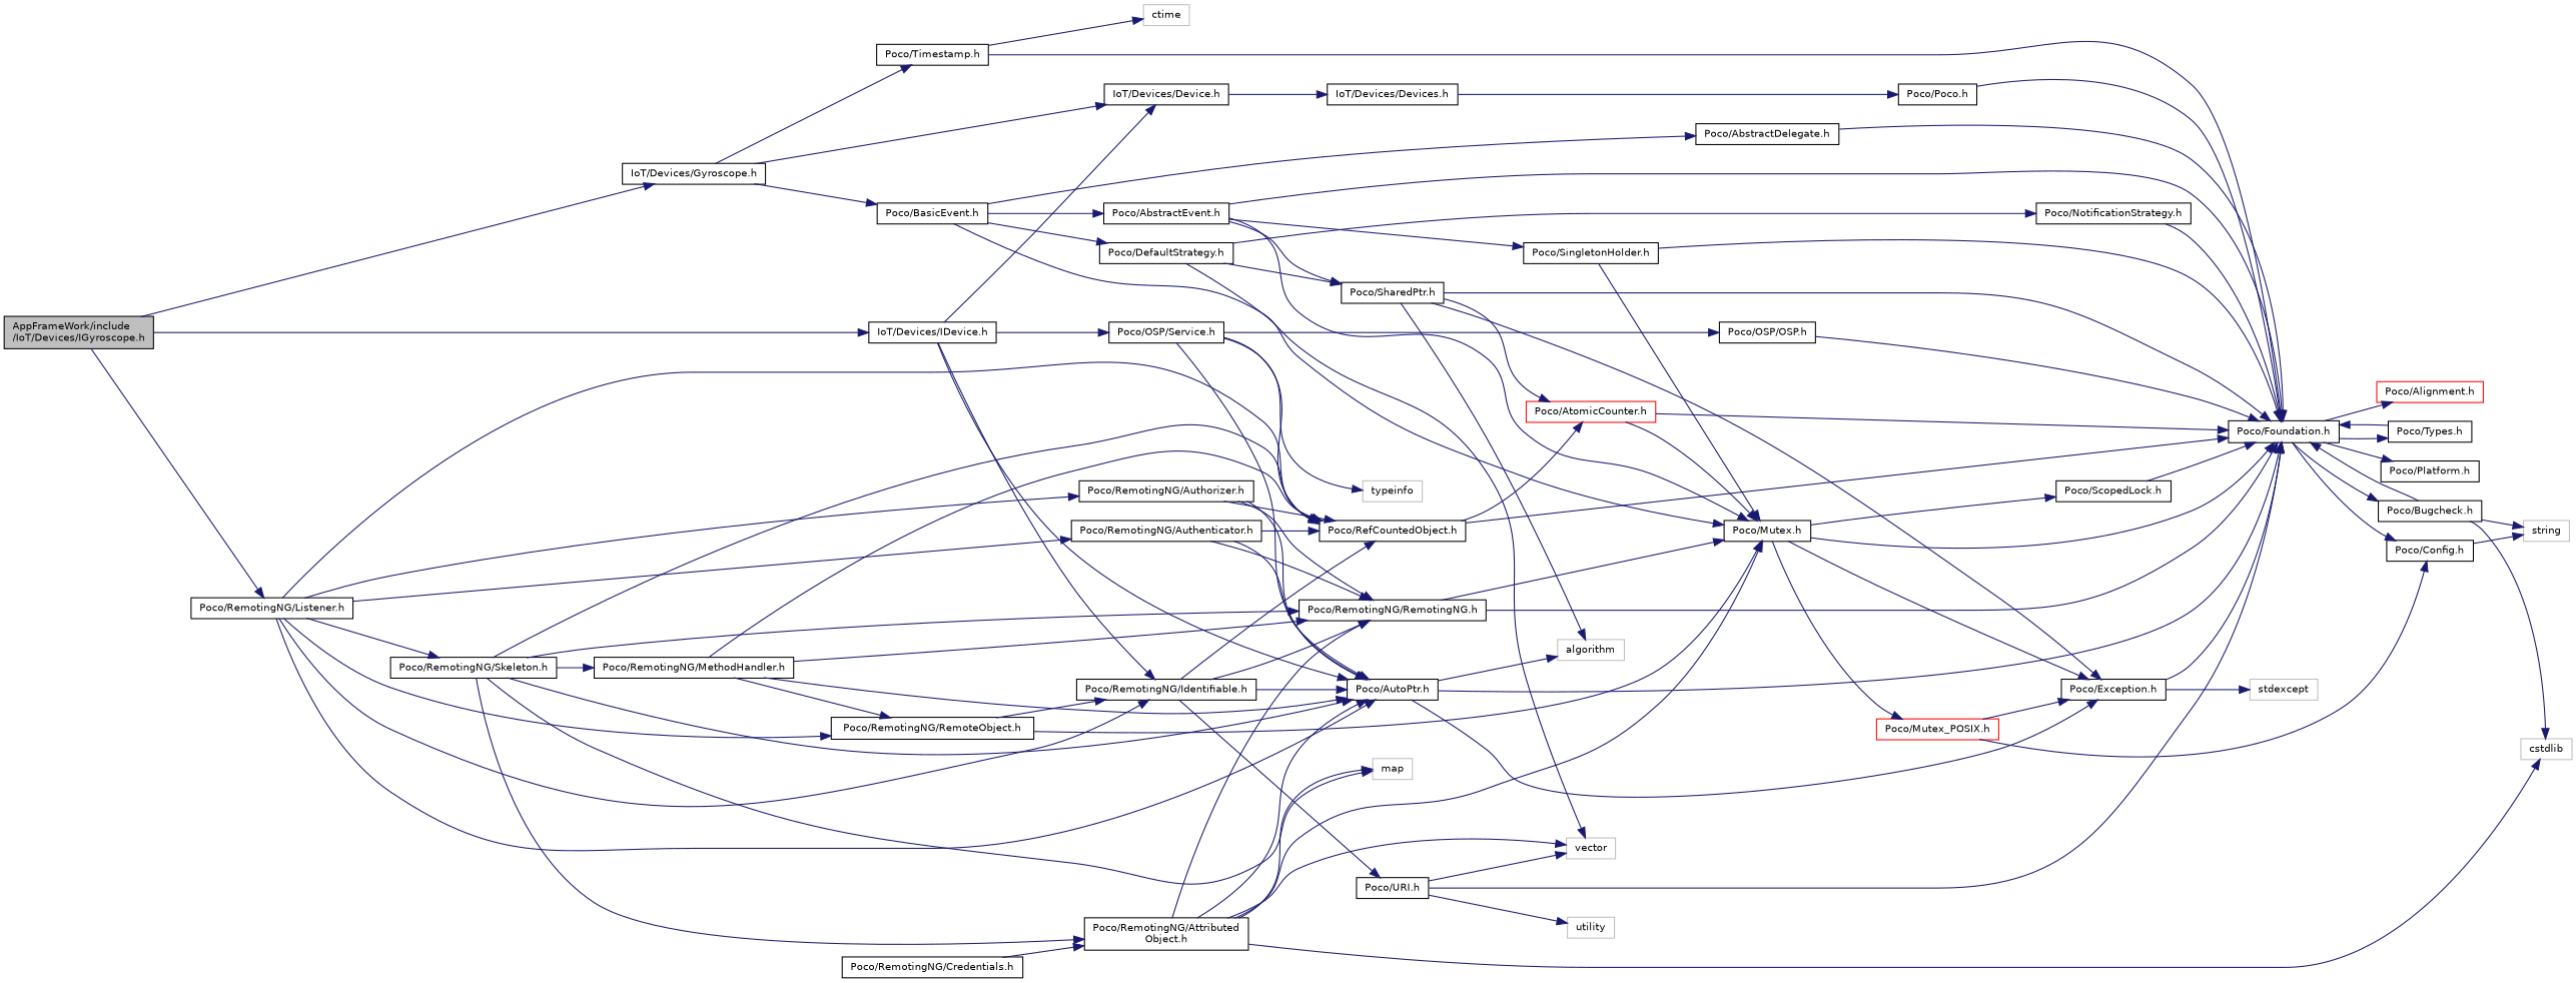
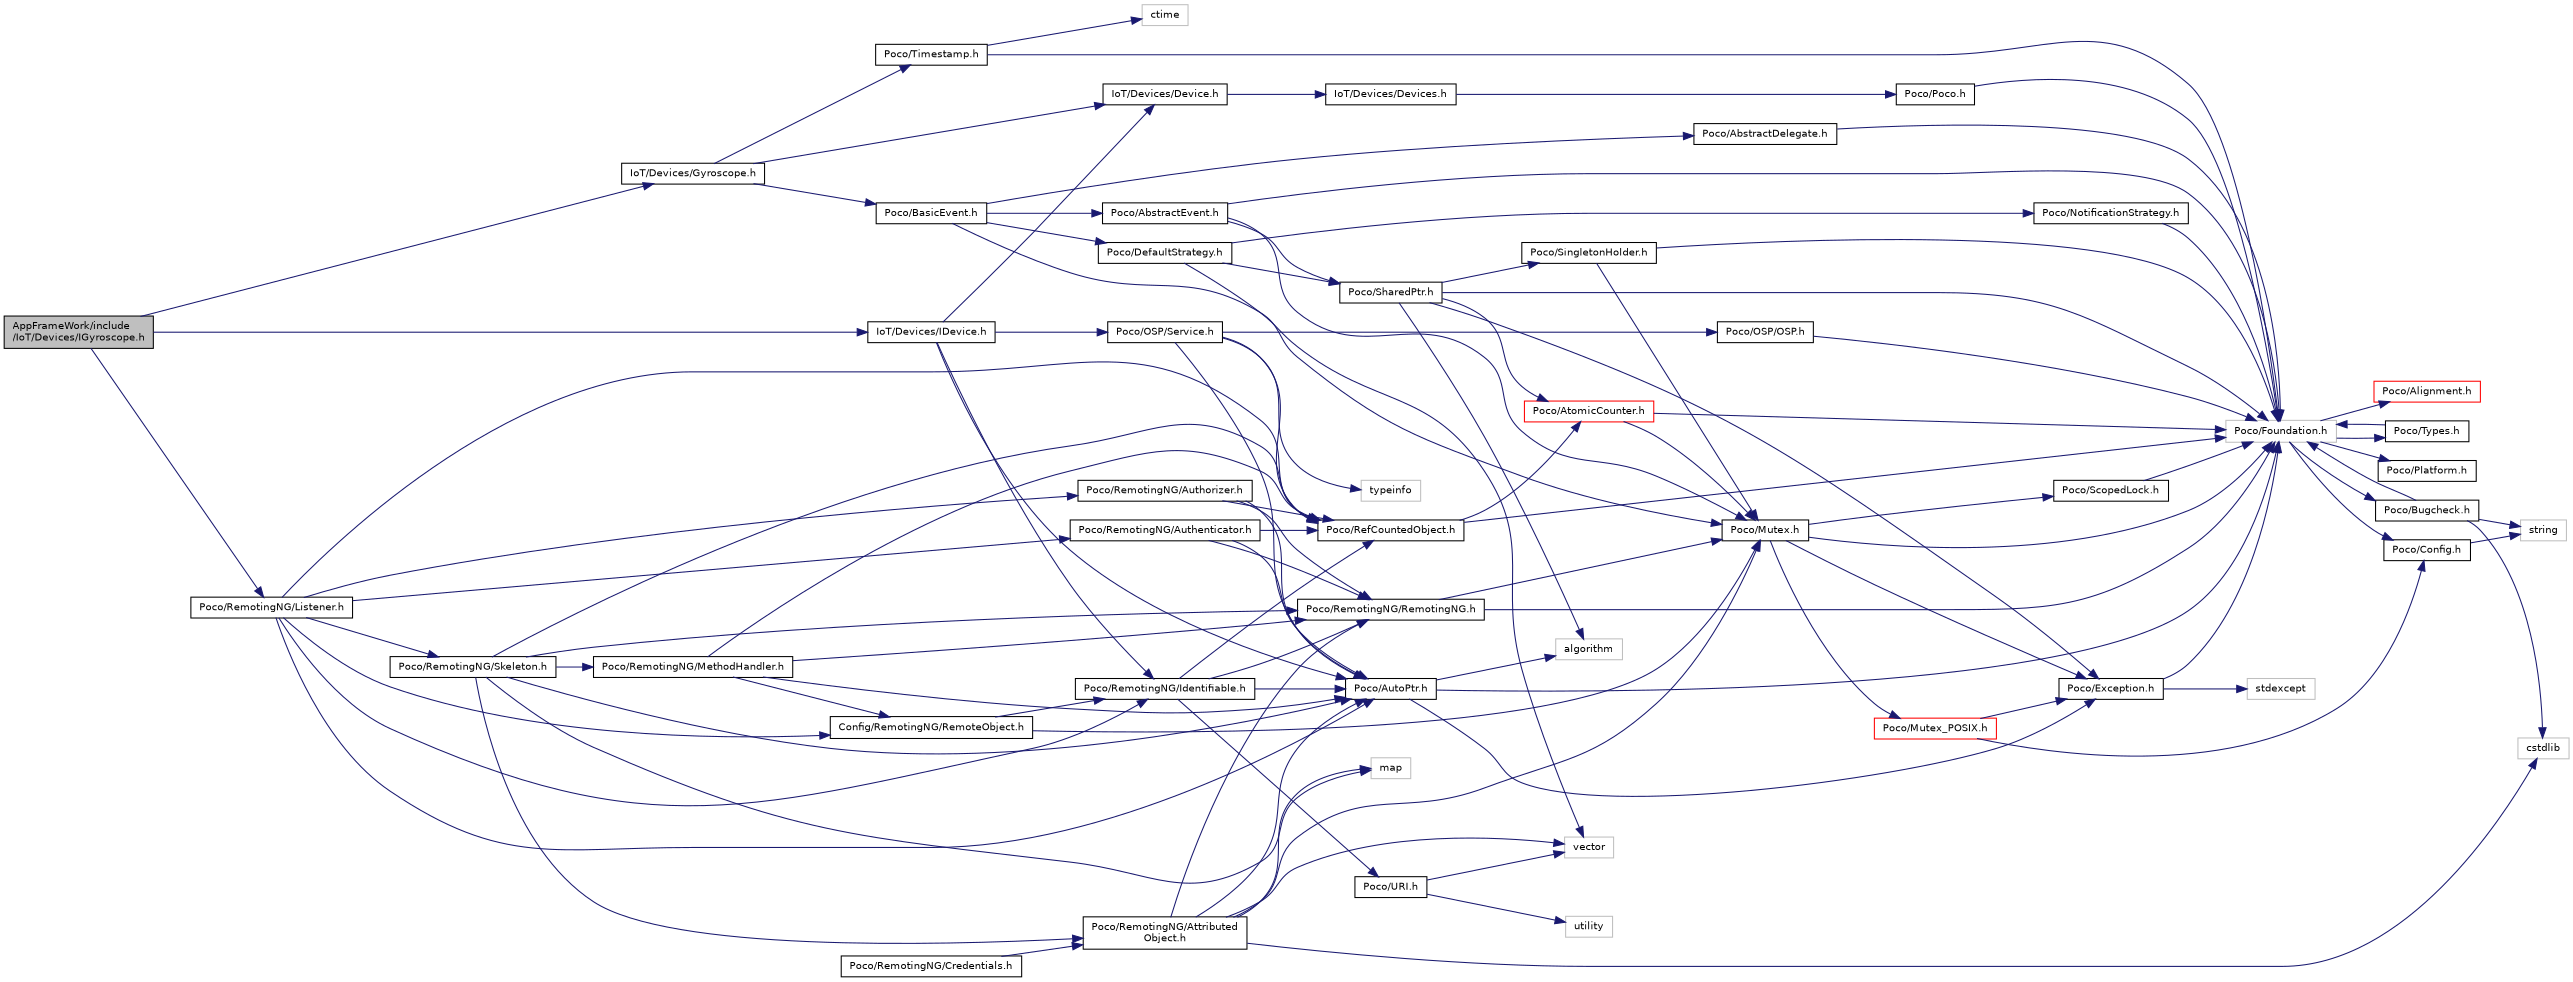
  digraph {
    rankdir=LR
    node [color=black fillcolor=white fontname=Helvetica fontsize=10 shape=record style=filled]
    edge [color=midnightblue fontname=Helvetica fontsize=10 labelfontname=Helvetica labelfontsize=10 style=solid]
    n1 [fillcolor=grey75 fontcolor=black height=0.2 label="AppFrameWork/include\l/IoT/Devices/IGyroscope.h" width=0.4]
    n2 [height=0.2 label="IoT/Devices/Gyroscope.h" width=0.4]
    n3 [height=0.2 label="IoT/Devices/IDevice.h" width=0.4]
    n4 [height=0.2 label="Poco/RemotingNG/Listener.h" width=0.4]
    n5 [height=0.2 label="IoT/Devices/Device.h" width=0.4]
    n6 [height=0.2 label="Poco/BasicEvent.h" width=0.4]
    n7 [height=0.2 label="Poco/Timestamp.h" width=0.4]
    n8 [height=0.2 label="Poco/AutoPtr.h" width=0.4]
    n9 [height=0.2 label="Poco/OSP/Service.h" width=0.4]
    n10 [height=0.2 label="Poco/RemotingNG/Identifiable.h" width=0.4]
    n11 [height=0.2 label="Poco/RefCountedObject.h" width=0.4]
-   n12 [height=0.2 label="Poco/RemotingNG/RemoteObject.h" width=0.4]
+   n12 [height=0.2 label="Config/RemotingNG/RemoteObject.h" width=0.4]
    n13 [height=0.2 label="Poco/RemotingNG/Skeleton.h" width=0.4]
    n14 [height=0.2 label="Poco/RemotingNG/Authenticator.h" width=0.4]
    n15 [height=0.2 label="Poco/RemotingNG/Authorizer.h" width=0.4]
    n16 [height=0.2 label="IoT/Devices/Devices.h" width=0.4]
    n17 [height=0.2 label="Poco/AbstractEvent.h" width=0.4]
    n18 [height=0.2 label="Poco/Mutex.h" width=0.4]
    n19 [height=0.2 label="Poco/DefaultStrategy.h" width=0.4]
    n20 [height=0.2 label="Poco/AbstractDelegate.h" width=0.4]
-   n21 [height=0.2 label="Poco/Foundation.h" width=0.4]
+   n21 [color=grey75 height=0.2 label="Poco/Foundation.h" width=0.4]
    n22 [color=grey75 height=0.2 label=ctime width=0.4]
    n23 [height=0.2 label="Poco/Poco.h" width=0.4]
    n24 [height=0.2 label="Poco/Config.h" width=0.4]
    n25 [height=0.2 label="Poco/Platform.h" width=0.4]
    n26 [color=red height=0.2 label="Poco/Alignment.h" width=0.4]
    n27 [height=0.2 label="Poco/Bugcheck.h" width=0.4]
    n28 [height=0.2 label="Poco/Types.h" width=0.4]
    n29 [color=grey75 height=0.2 label=string width=0.4]
    n30 [color=grey75 height=0.2 label=cstdlib width=0.4]
    n31 [height=0.2 label="Poco/SingletonHolder.h" width=0.4]
    n32 [height=0.2 label="Poco/SharedPtr.h" width=0.4]
    n33 [height=0.2 label="Poco/Exception.h" width=0.4]
    n34 [height=0.2 label="Poco/ScopedLock.h" width=0.4]
    n35 [color=red height=0.2 label="Poco/Mutex_POSIX.h" width=0.4]
    n36 [height=0.2 label="Poco/NotificationStrategy.h" width=0.4]
    n37 [color=grey75 height=0.2 label=vector width=0.4]
    n38 [color=red height=0.2 label="Poco/AtomicCounter.h" width=0.4]
    n39 [color=grey75 height=0.2 label=algorithm width=0.4]
    n40 [color=grey75 height=0.2 label=stdexcept width=0.4]
    n41 [height=0.2 label="Poco/OSP/OSP.h" width=0.4]
    n42 [color=grey75 height=0.2 label=typeinfo width=0.4]
    n43 [height=0.2 label="Poco/RemotingNG/RemotingNG.h" width=0.4]
    n44 [height=0.2 label="Poco/URI.h" width=0.4]
    n45 [color=grey75 height=0.2 label=utility width=0.4]
    n46 [height=0.2 label="Poco/RemotingNG/Attributed\lObject.h" width=0.4]
    n47 [color=grey75 height=0.2 label=map width=0.4]
    n48 [height=0.2 label="Poco/RemotingNG/MethodHandler.h" width=0.4]
    n49 [height=0.2 label="Poco/RemotingNG/Credentials.h" width=0.4]
    n1 -> n2
    n1 -> n3
    n1 -> n4
    n2 -> n5
    n2 -> n6
    n2 -> n7
    n3 -> n5
    n3 -> n8
    n3 -> n9
    n3 -> n10
    n4 -> n8
    n4 -> n10
    n4 -> n11
    n4 -> n12
    n4 -> n13
    n4 -> n14
    n4 -> n15
    n5 -> n16
    n6 -> n17
    n6 -> n18
    n6 -> n19
    n6 -> n20
    n7 -> n21
    n7 -> n22
    n8 -> n21
    n8 -> n33
    n8 -> n39
    n9 -> n8
    n9 -> n11
    n9 -> n41
    n9 -> n42
    n10 -> n8
    n10 -> n11
    n10 -> n43
    n10 -> n44
    n11 -> n21
    n11 -> n38
    n12 -> n10
    n12 -> n18
    n13 -> n8
    n13 -> n11
    n13 -> n43
    n13 -> n46
    n13 -> n47
    n13 -> n48
    n14 -> n8
    n14 -> n11
    n14 -> n43
    n15 -> n8
    n15 -> n11
    n15 -> n43
    n16 -> n23
    n17 -> n18
    n17 -> n21
-   n17 -> n31
+   n32 -> n31
    n17 -> n32
    n18 -> n21
    n18 -> n33
    n18 -> n34
    n18 -> n35
    n19 -> n32
    n19 -> n36
    n19 -> n37
    n20 -> n21
    n21 -> n24
    n21 -> n25
    n21 -> n26
    n21 -> n27
    n21 -> n28
    n23 -> n21
    n24 -> n29
    n27 -> n21
    n27 -> n29
    n27 -> n30
    n28 -> n21
    n31 -> n18
    n31 -> n21
    n32 -> n21
    n32 -> n33
    n32 -> n38
    n32 -> n39
    n33 -> n21
    n33 -> n40
    n34 -> n21
    n35 -> n24
    n35 -> n33
    n36 -> n21
    n38 -> n18
    n38 -> n21
    n41 -> n21
    n43 -> n18
    n43 -> n21
-   n44 -> n21
    n44 -> n37
    n44 -> n45
    n46 -> n8
    n46 -> n18
    n46 -> n30
    n46 -> n37
    n46 -> n43
    n46 -> n47
    n48 -> n8
    n48 -> n11
    n48 -> n12
    n48 -> n43
    n49 -> n46
  }
